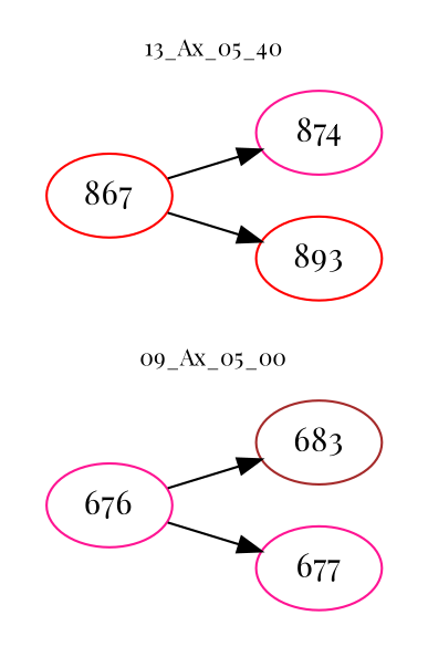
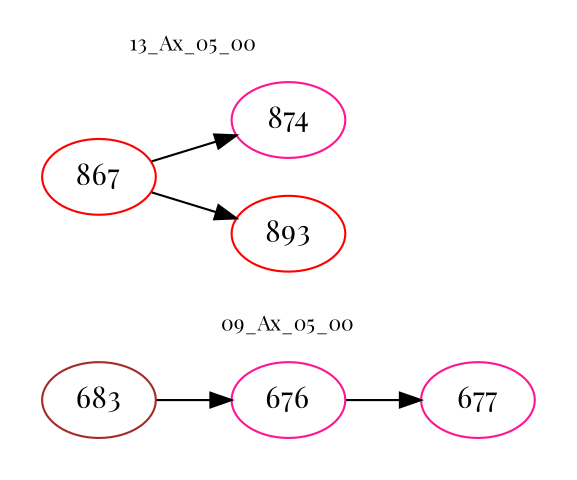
  digraph {
    fontname="Playfair Display"
    rankdir=LR
    node [color=deeppink fontname="Playfair Display"]
    edge [color=black fontname="Playfair Display" style=solid]
    n1 [label=676]
    n2 [label=677]
    n3 [color=brown label=683]
    n4 [color=red label=867]
    n5 [color=red label=893]
    n6 [label=874]
    subgraph cluster_1 {
      color=white
      fontsize=10
      label="09_Ax_05_00"
      n1
      n2
      n3
    }
    subgraph cluster_2 {
      color=white
      fontsize=10
-     label="13_Ax_05_40"
+     label="13_Ax_05_00"
      n4
      n5
      n6
    }
    n1 -> n2
-   n1 -> n3
+   n3 -> n1
    n4 -> n5
    n4 -> n6
  }
